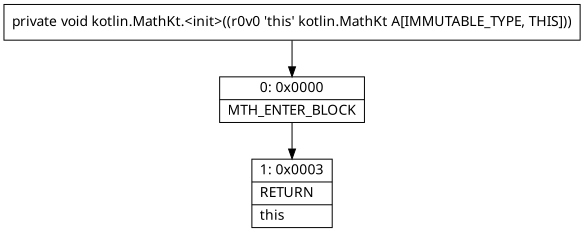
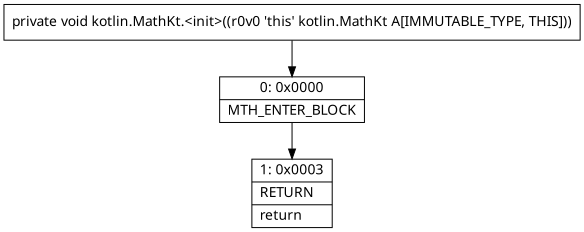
  digraph {
    fontname="Noto Sans"
    node [shape=record fontname="Noto Sans"]
    edge [fontname="Noto Sans"]
    n1 [label="{0\:\ 0x0000|MTH_ENTER_BLOCK\l}"]
-   n2 [label="{1\:\ 0x0003|RETURN\l|this\l}"]
+   n2 [label="{1\:\ 0x0003|RETURN\l|return\l}"]
    n3 [label="{private void kotlin.MathKt.\<init\>((r0v0 'this' kotlin.MathKt A[IMMUTABLE_TYPE, THIS])) }"]
    n1 -> n2
    n3 -> n1
  }
